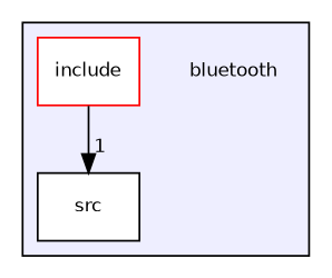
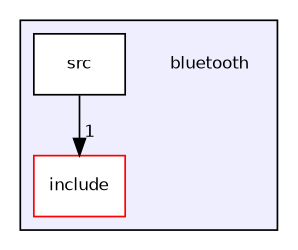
  digraph {
    compound=true
    node [fontname=Helvetica fontsize=10 shape=box fillcolor=white style=filled]
    n1 [label=bluetooth shape=plaintext fillcolor="" style=""]
    n2 [color=red label=include]
    n3 [color=black label=src]
    subgraph cluster_1 {
      bgcolor="#eeeeff"
      pencolor=black
      n1
      n2
      n3
    }
-   n2 -> n3 [headlabel=1 labeldistance=1.5 labelfontname=Helvetica labelfontsize=10]
+   n3 -> n2 [headlabel=1 labeldistance=1.5 labelfontname=Helvetica labelfontsize=10]
  }
